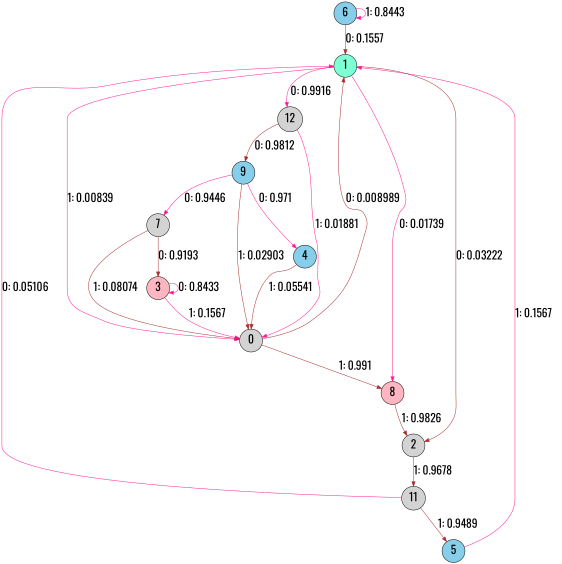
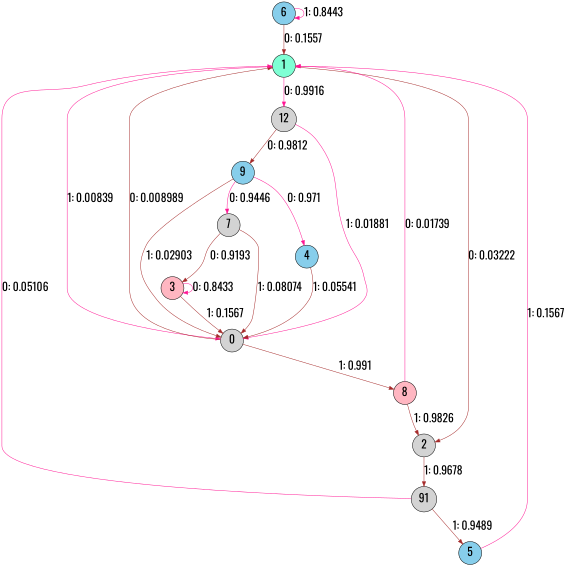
  digraph {
    fontname=Oswald
    node [fillcolor=lightgrey fontname=Oswald fontsize=24 shape=circle style=filled]
    edge [color=brown fontname=Oswald fontsize=24]
    1 [fillcolor=aquamarine]
    0
    8 [fillcolor=lightpink]
    n4 [label=12]
    2
    9 [fillcolor=skyblue]
-   11
+   11 [label=91]
    4 [fillcolor=skyblue]
    7
    5 [fillcolor=skyblue]
    3 [fillcolor=lightpink]
    6 [fillcolor=skyblue]
    1 -> 0 [color=deeppink label="1: 0.00839  "]
    1 -> n4 [color=deeppink label="0: 0.9916   "]
    1 -> 2 [label="0: 0.03222  "]
    0 -> 1 [label="0: 0.008989  "]
    0 -> 8 [label="1: 0.991    "]
-   1 -> 8 [color=deeppink label="0: 0.01739  "]
+   8 -> 1 [color=deeppink label="0: 0.01739  "]
    8 -> 2 [label="1: 0.9826   "]
    n4 -> 0 [color=deeppink label="1: 0.01881  "]
    n4 -> 9 [label="0: 0.9812   "]
    2 -> 11 [label="1: 0.9678   "]
    9 -> 0 [label="1: 0.02903  "]
    9 -> 4 [color=deeppink label="0: 0.971    "]
    9 -> 7 [color=deeppink label="0: 0.9446   "]
    11 -> 1 [color=deeppink label="0: 0.05106  "]
    11 -> 5 [label="1: 0.9489   "]
    4 -> 0 [label="1: 0.05541  "]
    7 -> 0 [label="1: 0.08074  "]
    7 -> 3 [label="0: 0.9193   "]
    5 -> 1 [color=deeppink label="1: 0.1567   "]
-   3 -> 0 [color=deeppink label="1: 0.1567   "]
+   3 -> 0 [label="1: 0.1567   "]
    3 -> 3 [color=deeppink label="0: 0.8433   "]
    6 -> 1 [label="0: 0.1557   "]
    6 -> 6 [color=deeppink label="1: 0.8443   "]
  }
